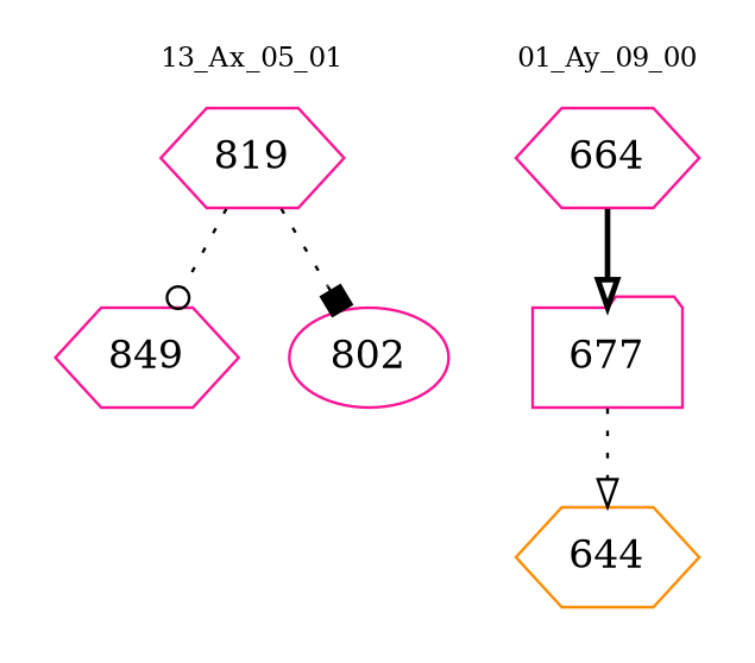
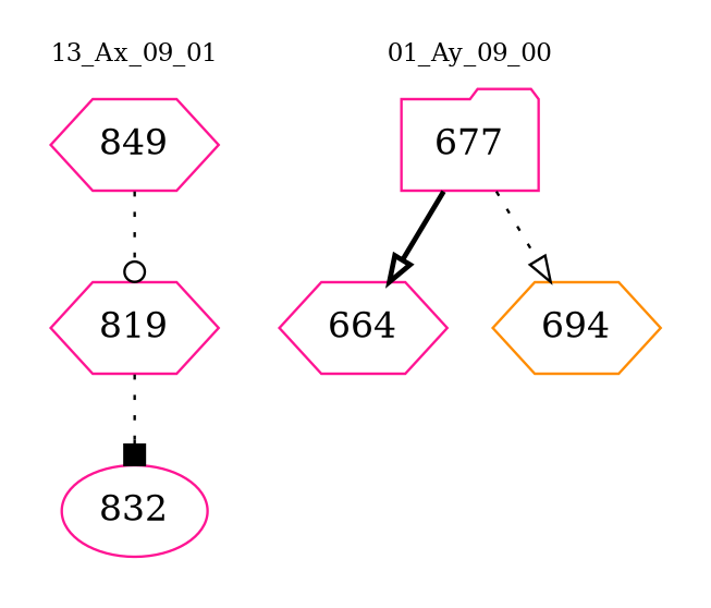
  digraph {
    node [color=deeppink shape=hexagon]
    edge [arrowhead=onormal color=black style=dotted]
    n1 [label=849]
    n2 [label=819]
-   n3 [label=802 shape=ellipse]
+   n3 [label=832 shape=ellipse]
    n4 [label=664]
    n5 [label=677 shape=folder]
-   n6 [color=darkorange label=644]
+   n6 [color=darkorange label=694]
    subgraph cluster_1 {
      color=white
      fontsize=10
-     label="13_Ax_05_01"
+     label="13_Ax_09_01"
      n1
      n2
      n3
    }
    subgraph cluster_2 {
      color=white
      fontsize=10
      label="01_Ay_09_00"
      n4
      n5
      n6
    }
-   n2 -> n1 [arrowhead=odot]
+   n1 -> n2 [arrowhead=odot]
    n2 -> n3 [arrowhead=box]
-   n4 -> n5 [style=bold]
+   n5 -> n4 [style=bold]
    n5 -> n6
  }
